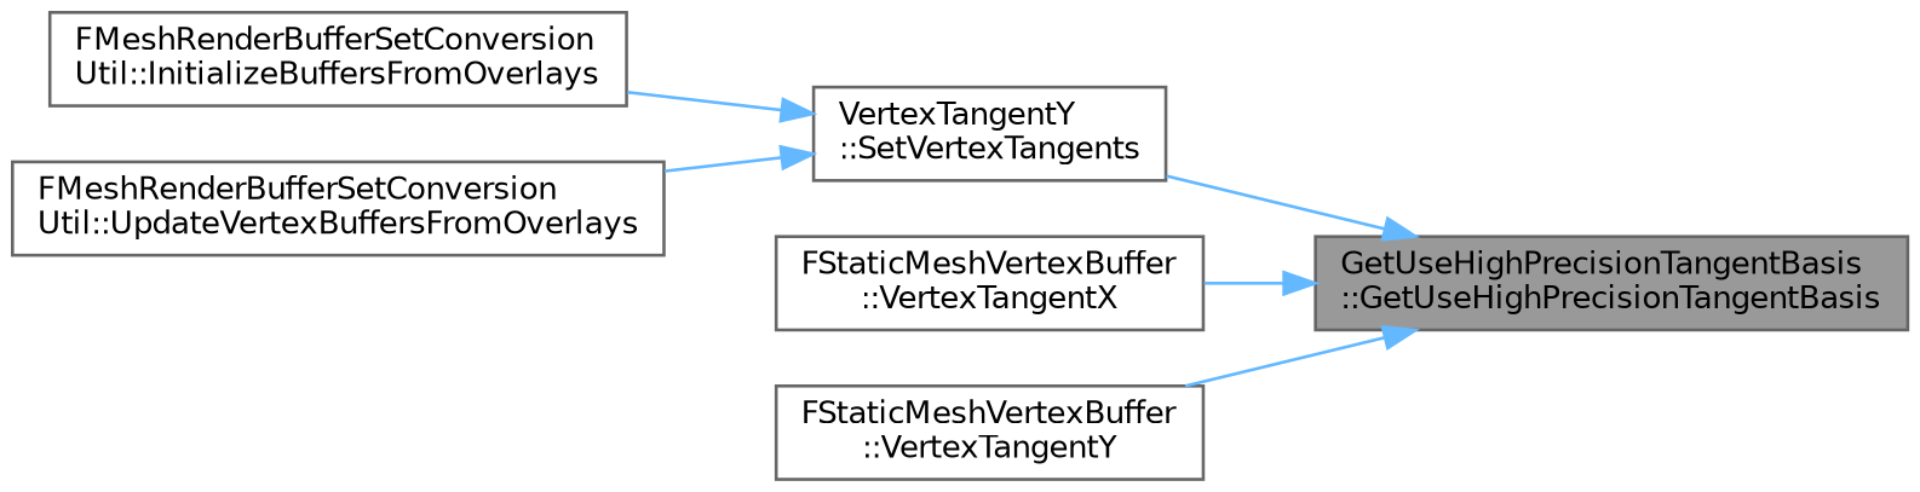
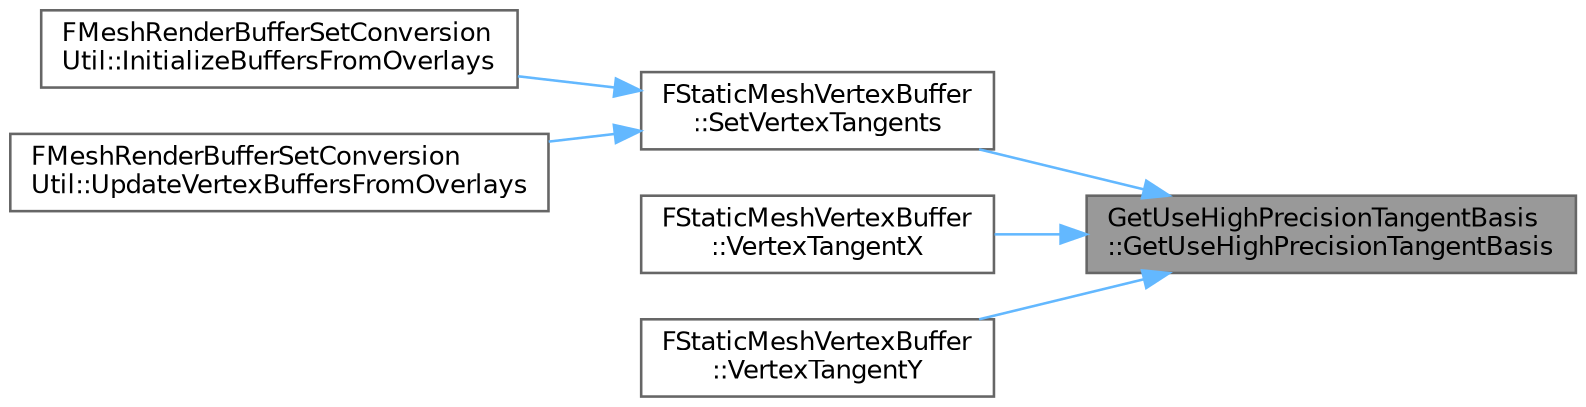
  digraph {
    rankdir=RL
    node [color=grey40 fillcolor=white fontname=Helvetica fontsize=10 shape=box style=filled]
    edge [color=steelblue1 dir=back fontname=Helvetica fontsize=10 labelfontname=Helvetica labelfontsize=10 style=solid]
    n1 [color=gray40 fillcolor=grey60 fontcolor=black height=0.2 label="GetUseHighPrecisionTangentBasis\l::GetUseHighPrecisionTangentBasis" width=0.4]
-   n2 [height=0.2 label="VertexTangentY\l::SetVertexTangents" width=0.4]
+   n2 [height=0.2 label="FStaticMeshVertexBuffer\l::SetVertexTangents" width=0.4]
    n3 [height=0.2 label="FStaticMeshVertexBuffer\l::VertexTangentX" width=0.4]
    n4 [height=0.2 label="FStaticMeshVertexBuffer\l::VertexTangentY" width=0.4]
    n5 [height=0.2 label="FMeshRenderBufferSetConversion\lUtil::InitializeBuffersFromOverlays" width=0.4]
    n6 [height=0.2 label="FMeshRenderBufferSetConversion\lUtil::UpdateVertexBuffersFromOverlays" width=0.4]
    n1 -> n2
    n1 -> n3
    n1 -> n4
    n2 -> n5
    n2 -> n6
  }
